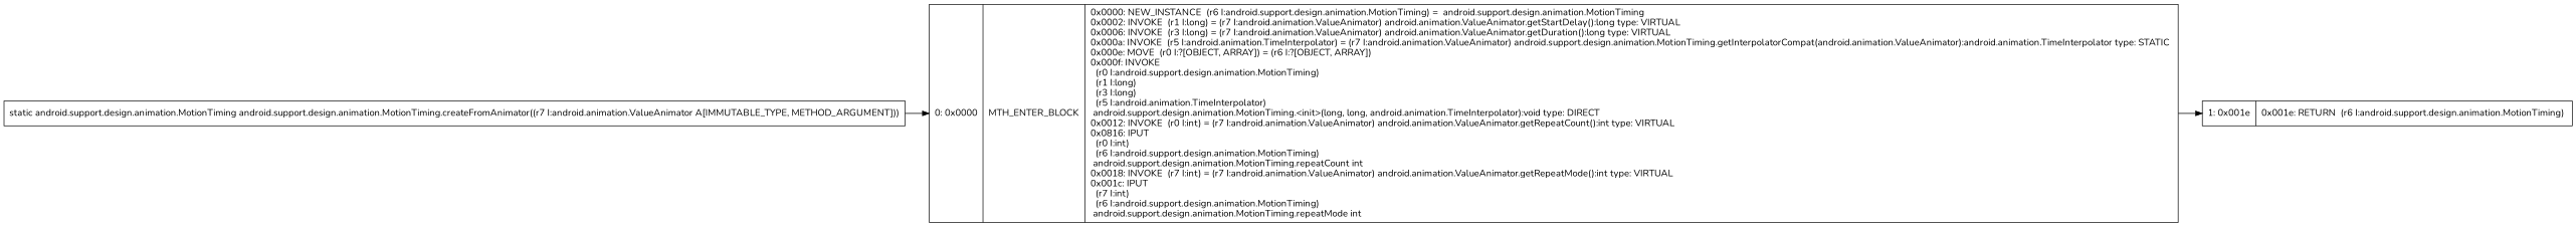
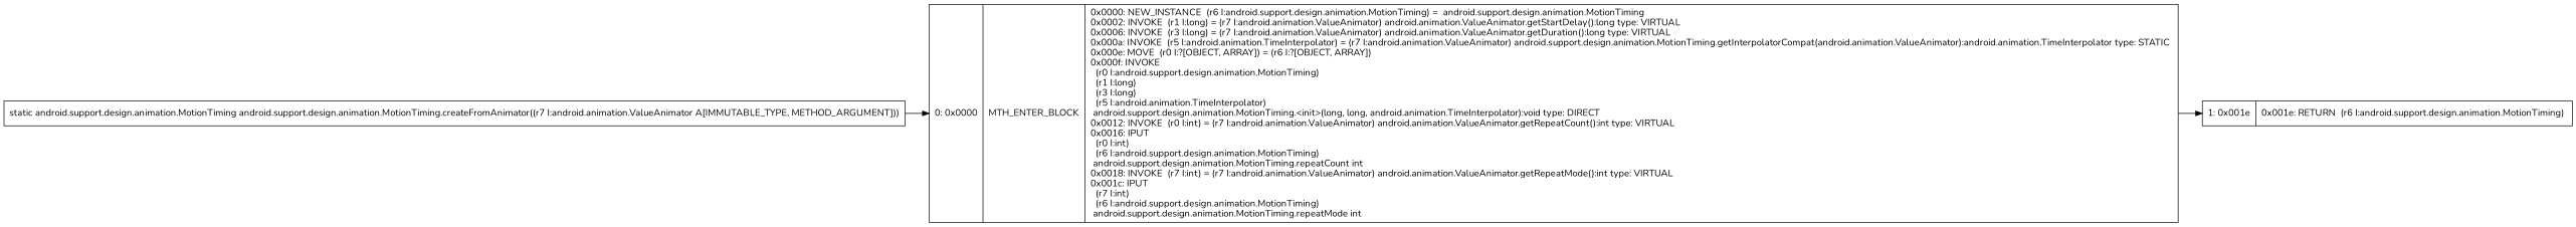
  digraph {
    rankdir=LR
    fontname=Nunito
    node [shape=record fontname=Nunito]
    edge [fontname=Nunito]
-   n1 [label="{0\:\ 0x0000|MTH_ENTER_BLOCK\l|0x0000: NEW_INSTANCE  (r6 I:android.support.design.animation.MotionTiming) =  android.support.design.animation.MotionTiming \l0x0002: INVOKE  (r1 I:long) = (r7 I:android.animation.ValueAnimator) android.animation.ValueAnimator.getStartDelay():long type: VIRTUAL \l0x0006: INVOKE  (r3 I:long) = (r7 I:android.animation.ValueAnimator) android.animation.ValueAnimator.getDuration():long type: VIRTUAL \l0x000a: INVOKE  (r5 I:android.animation.TimeInterpolator) = (r7 I:android.animation.ValueAnimator) android.support.design.animation.MotionTiming.getInterpolatorCompat(android.animation.ValueAnimator):android.animation.TimeInterpolator type: STATIC \l0x000e: MOVE  (r0 I:?[OBJECT, ARRAY]) = (r6 I:?[OBJECT, ARRAY]) \l0x000f: INVOKE  \l  (r0 I:android.support.design.animation.MotionTiming)\l  (r1 I:long)\l  (r3 I:long)\l  (r5 I:android.animation.TimeInterpolator)\l android.support.design.animation.MotionTiming.\<init\>(long, long, android.animation.TimeInterpolator):void type: DIRECT \l0x0012: INVOKE  (r0 I:int) = (r7 I:android.animation.ValueAnimator) android.animation.ValueAnimator.getRepeatCount():int type: VIRTUAL \l0x0816: IPUT  \l  (r0 I:int)\l  (r6 I:android.support.design.animation.MotionTiming)\l android.support.design.animation.MotionTiming.repeatCount int \l0x0018: INVOKE  (r7 I:int) = (r7 I:android.animation.ValueAnimator) android.animation.ValueAnimator.getRepeatMode():int type: VIRTUAL \l0x001c: IPUT  \l  (r7 I:int)\l  (r6 I:android.support.design.animation.MotionTiming)\l android.support.design.animation.MotionTiming.repeatMode int \l}"]
+   n1 [label="{0\:\ 0x0000|MTH_ENTER_BLOCK\l|0x0000: NEW_INSTANCE  (r6 I:android.support.design.animation.MotionTiming) =  android.support.design.animation.MotionTiming \l0x0002: INVOKE  (r1 I:long) = (r7 I:android.animation.ValueAnimator) android.animation.ValueAnimator.getStartDelay():long type: VIRTUAL \l0x0006: INVOKE  (r3 I:long) = (r7 I:android.animation.ValueAnimator) android.animation.ValueAnimator.getDuration():long type: VIRTUAL \l0x000a: INVOKE  (r5 I:android.animation.TimeInterpolator) = (r7 I:android.animation.ValueAnimator) android.support.design.animation.MotionTiming.getInterpolatorCompat(android.animation.ValueAnimator):android.animation.TimeInterpolator type: STATIC \l0x000e: MOVE  (r0 I:?[OBJECT, ARRAY]) = (r6 I:?[OBJECT, ARRAY]) \l0x000f: INVOKE  \l  (r0 I:android.support.design.animation.MotionTiming)\l  (r1 I:long)\l  (r3 I:long)\l  (r5 I:android.animation.TimeInterpolator)\l android.support.design.animation.MotionTiming.\<init\>(long, long, android.animation.TimeInterpolator):void type: DIRECT \l0x0012: INVOKE  (r0 I:int) = (r7 I:android.animation.ValueAnimator) android.animation.ValueAnimator.getRepeatCount():int type: VIRTUAL \l0x0016: IPUT  \l  (r0 I:int)\l  (r6 I:android.support.design.animation.MotionTiming)\l android.support.design.animation.MotionTiming.repeatCount int \l0x0018: INVOKE  (r7 I:int) = (r7 I:android.animation.ValueAnimator) android.animation.ValueAnimator.getRepeatMode():int type: VIRTUAL \l0x001c: IPUT  \l  (r7 I:int)\l  (r6 I:android.support.design.animation.MotionTiming)\l android.support.design.animation.MotionTiming.repeatMode int \l}"]
    n2 [label="{1\:\ 0x001e|0x001e: RETURN  (r6 I:android.support.design.animation.MotionTiming) \l}"]
    n3 [label="{static android.support.design.animation.MotionTiming android.support.design.animation.MotionTiming.createFromAnimator((r7 I:android.animation.ValueAnimator A[IMMUTABLE_TYPE, METHOD_ARGUMENT])) }"]
    n1 -> n2
    n3 -> n1
  }
